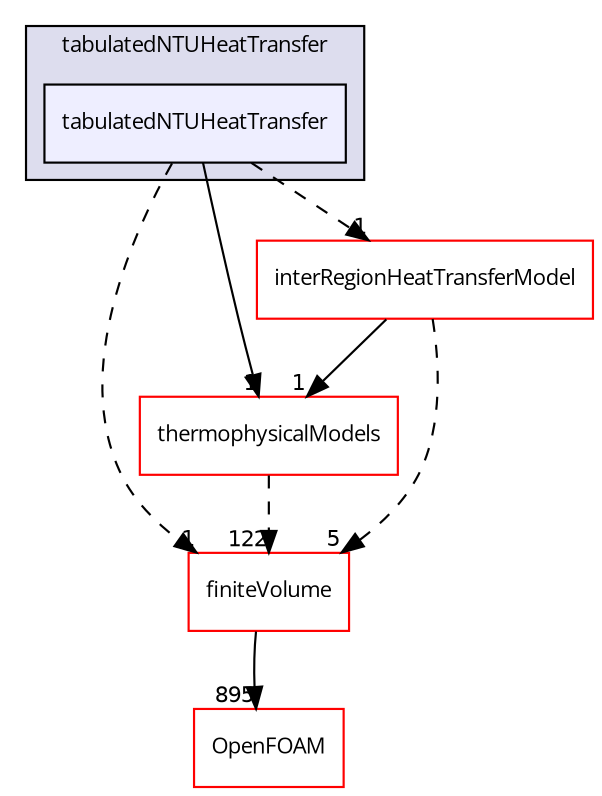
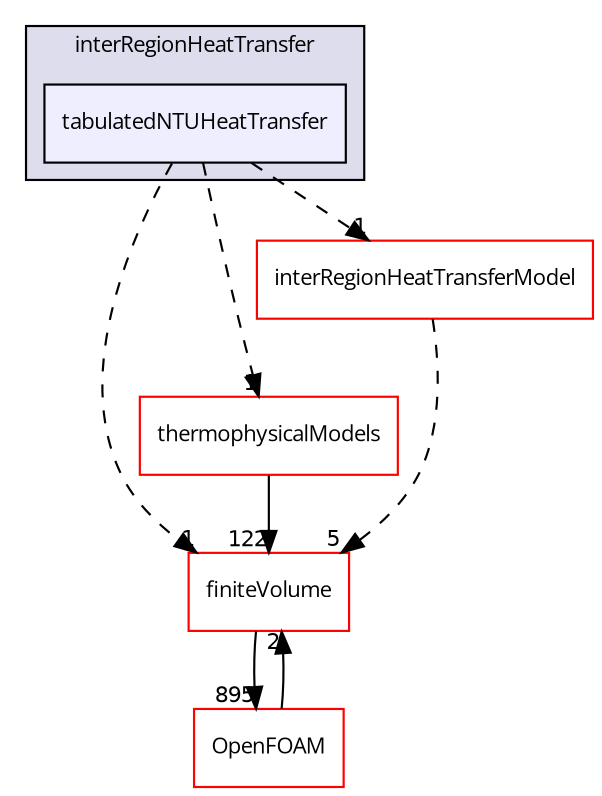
  digraph {
    compound=true
    fontname="Open Sans"
    node [fontname="Open Sans" fontsize=10 shape=box color=red]
    edge [fontname="Open Sans" headlabel=1 labeldistance=1.5 labelfontname=Helvetica labelfontsize=10 style=dashed]
    n1 [fillcolor="#eeeeff" label=tabulatedNTUHeatTransfer pencolor=black style=filled color=""]
    n2 [label=finiteVolume]
    n3 [label=thermophysicalModels]
    n4 [label=interRegionHeatTransferModel]
    n5 [label=OpenFOAM]
    subgraph cluster_1 {
      bgcolor="#ddddee"
      fontsize=10
-     label=tabulatedNTUHeatTransfer
+     label=interRegionHeatTransfer
      pencolor=black
      n1
    }
    n1 -> n2
-   n1 -> n3 [style=solid]
+   n1 -> n3
    n1 -> n4
    n2 -> n5 [headlabel=895 style=solid]
-   n3 -> n2 [headlabel=122]
+   n3 -> n2 [headlabel=122 style=solid]
    n4 -> n2 [headlabel=5]
-   n4 -> n3 [style=solid]
+   n5 -> n2 [headlabel=2 style=solid]
  }
